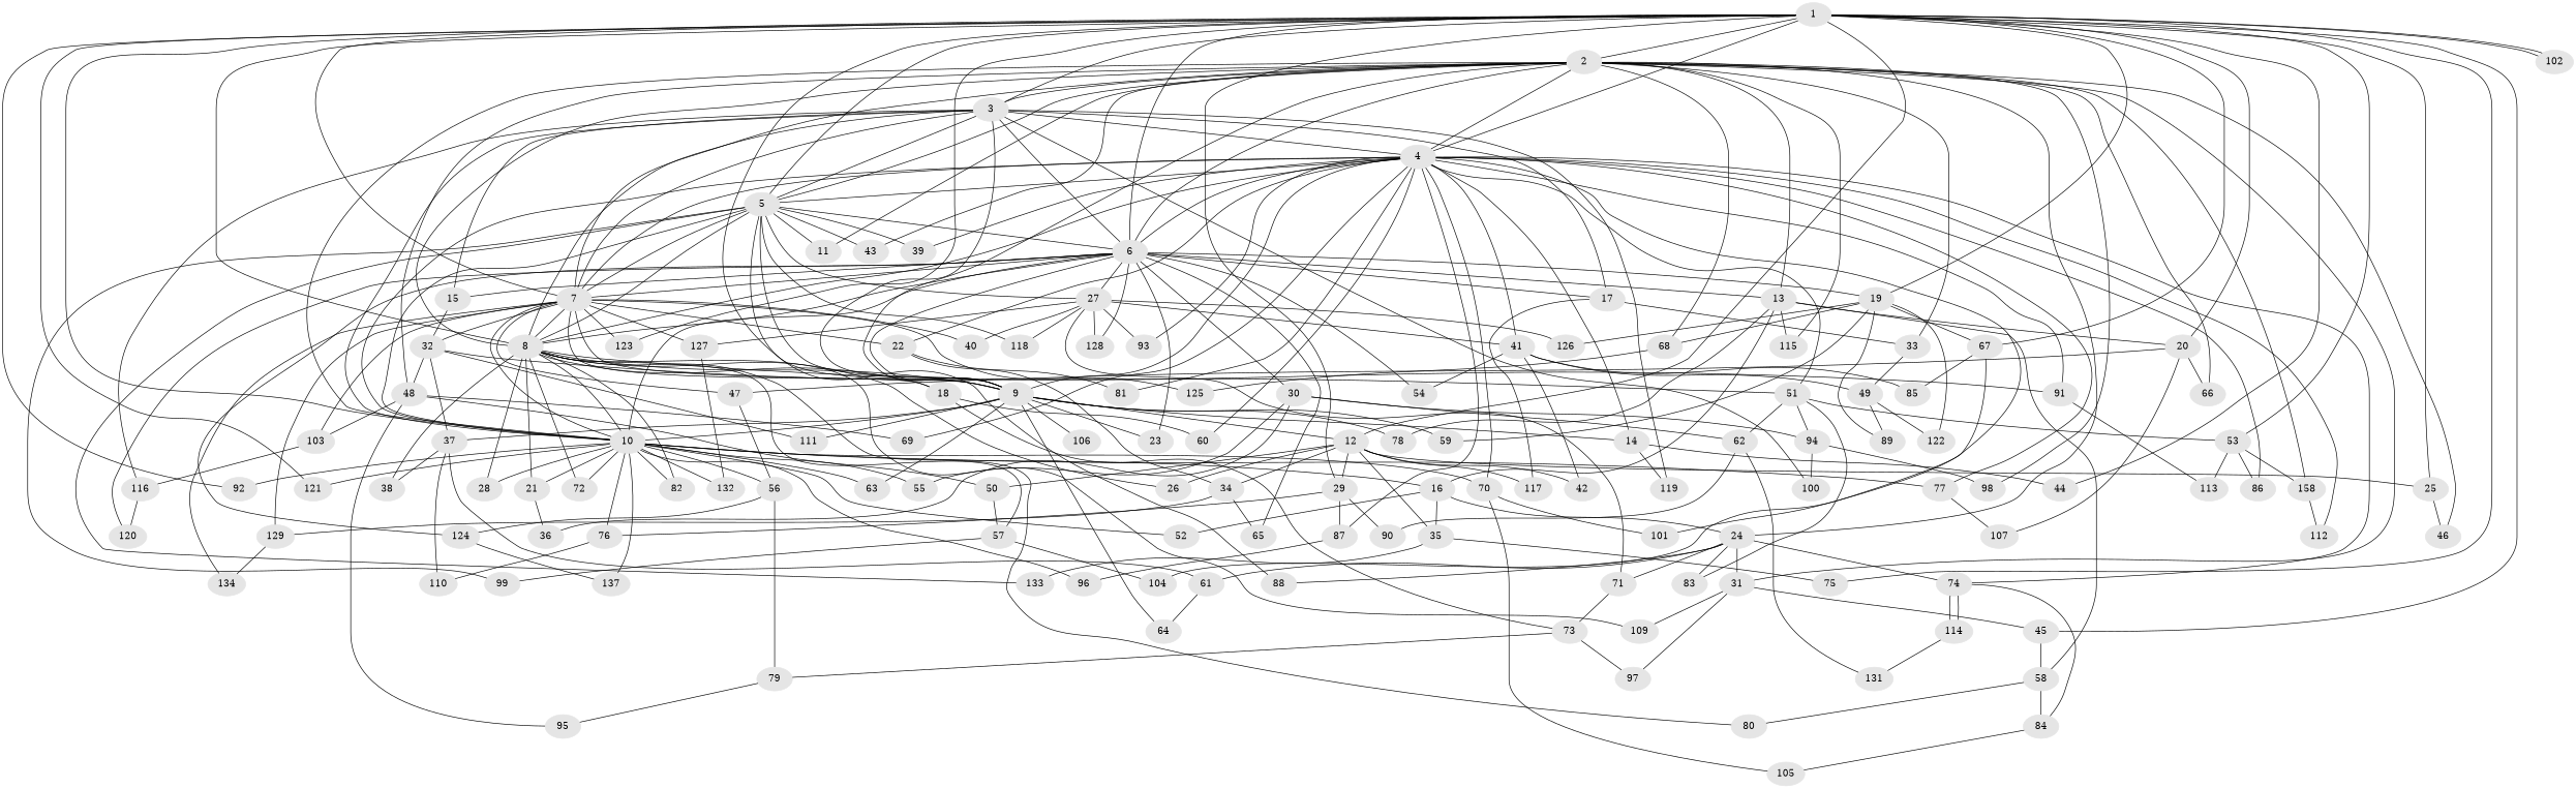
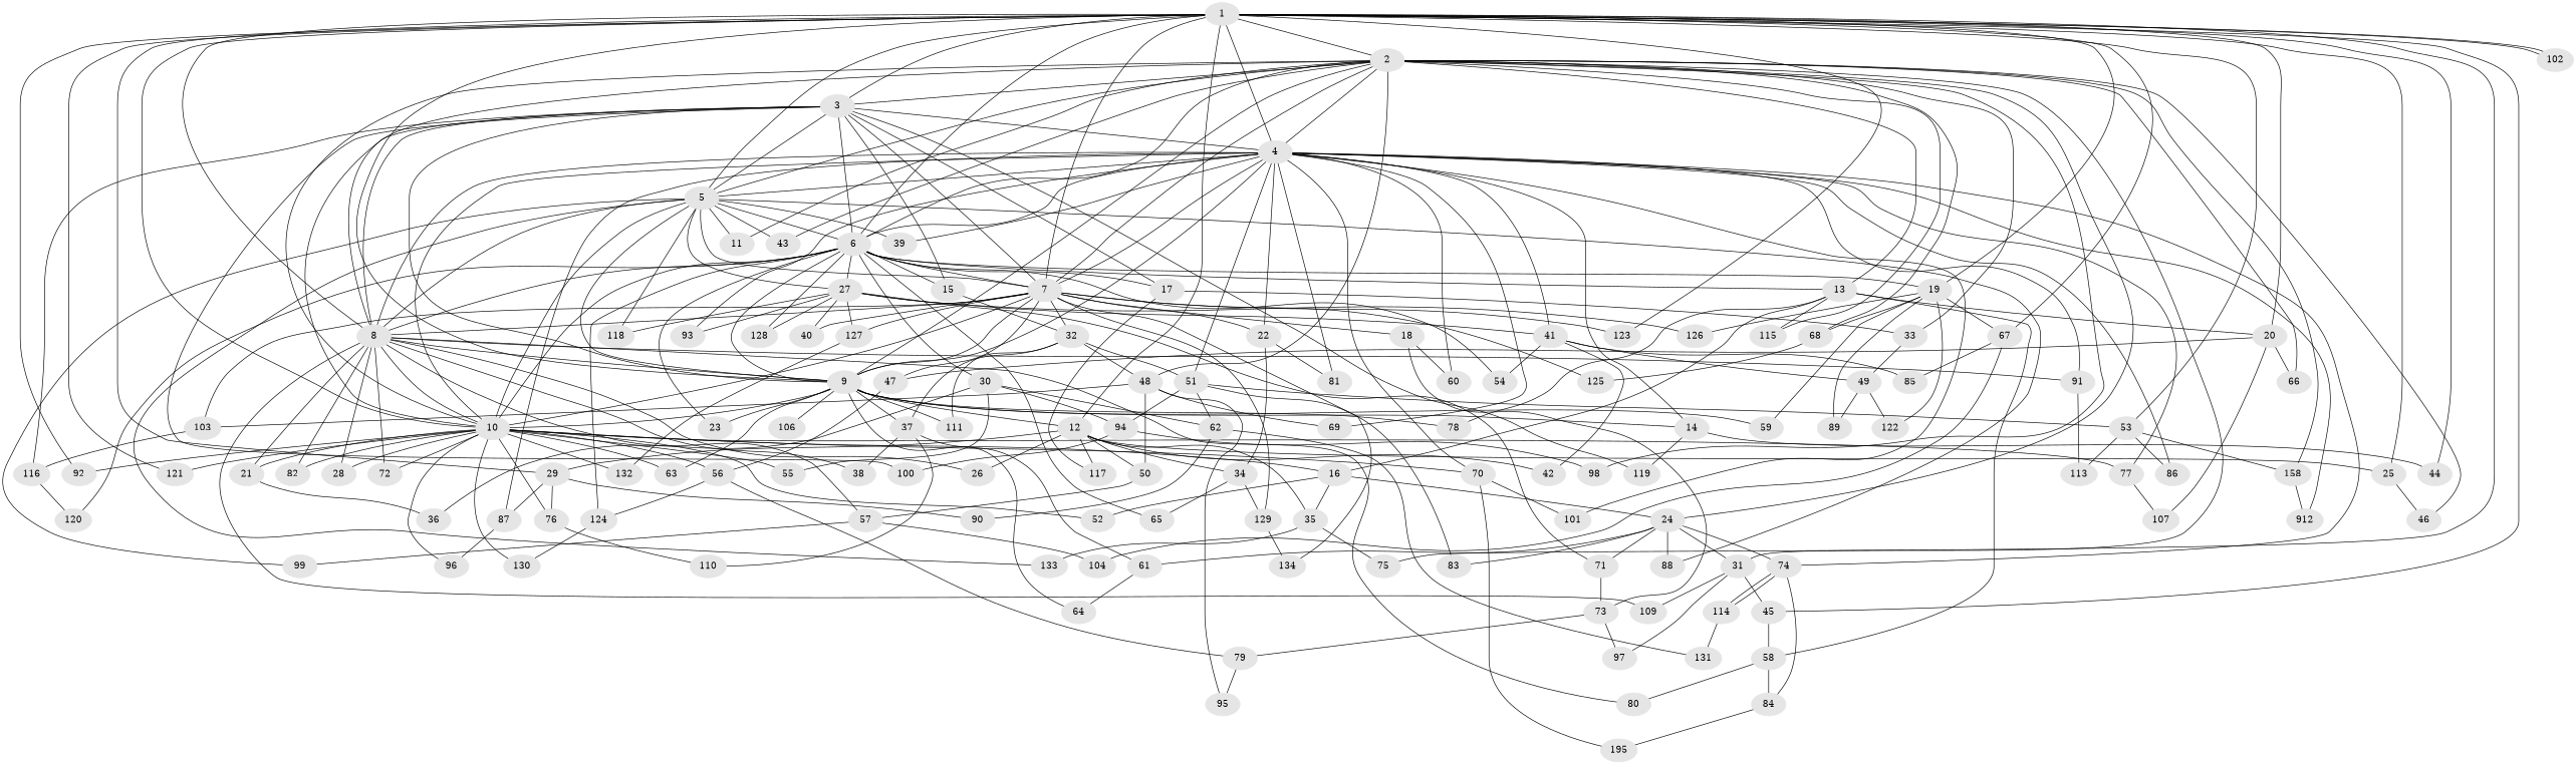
  graph {
    node [color=gray90 style=filled]
    1
    2
    3
    4
    5
    6
    7
    8
    9
    10
    12
    19
    20
    25
    29
    44
    45
    53
    67
    75
    92
    102
    121
    123
    11
    13
    24
    31
    33
    43
    46
    48
    66
    68
    98
    n36 [label=158]
    115
    15
    17
    100
    116
    119
    14
    22
    39
    41
    51
    60
    69
    70
    74
    77
    81
    86
    87
    91
    93
    101
-   112
+   112 [label=912]
    27
    88
    99
    118
    133
    23
    30
    54
    65
    120
    124
    128
    18
    32
    40
    47
    103
    125
    127
    129
    134
    21
    26
    28
    38
    57
    72
    80
    82
    109
    37
    59
    63
    64
    78
    106
    111
    16
    52
    55
    56
    76
    96
-   130 [label=137]
+   130
    132
    34
    35
    42
    50
    117
    89
    122
    126
    107
    90
    58
    113
    85
    104
    61
    71
    83
    97
    49
    95
    62
    94
-   105
+   105 [label=195]
    84
    114
    36
    73
    110
    79
    131
    1 -- 2
    1 -- 3
    1 -- 4
    1 -- 5
    1 -- 6
    1 -- 7
    1 -- 8
    1 -- 9
    1 -- 10
    1 -- 12
    1 -- 19
    1 -- 20
    1 -- 25
    1 -- 29
    1 -- 44
    1 -- 45
    1 -- 53
    1 -- 67
    1 -- 75
    1 -- 92
    1 -- 102
    1 -- 102
    1 -- 121
    1 -- 123
    2 -- 3
    2 -- 4
    2 -- 5
    2 -- 6
    2 -- 7
    2 -- 8
    2 -- 9
    2 -- 10
    2 -- 11
    2 -- 13
    2 -- 24
    2 -- 31
    2 -- 33
    2 -- 43
    2 -- 46
    2 -- 48
    2 -- 66
    2 -- 68
    2 -- 98
    2 -- n36
    2 -- 115
    3 -- 4
    3 -- 5
    3 -- 6
    3 -- 7
    3 -- 8
    3 -- 9
    3 -- 10
    3 -- 15
    3 -- 17
    3 -- 100
    3 -- 116
    3 -- 119
    4 -- 5
    4 -- 6
    4 -- 7
    4 -- 8
    4 -- 9
    4 -- 10
    4 -- 14
    4 -- 22
    4 -- 39
    4 -- 41
    4 -- 51
    4 -- 60
    4 -- 69
    4 -- 70
    4 -- 74
    4 -- 77
    4 -- 81
    4 -- 86
    4 -- 87
    4 -- 91
    4 -- 93
    4 -- 101
    4 -- 112
    5 -- 6
    5 -- 7
    5 -- 8
    5 -- 9
    5 -- 10
    5 -- 11
    5 -- 43
    5 -- 39
    5 -- 27
    5 -- 88
    5 -- 99
    5 -- 118
    5 -- 133
    6 -- 7
    6 -- 8
    6 -- 9
    6 -- 10
    6 -- 19
    6 -- 13
    6 -- 15
    6 -- 17
    6 -- 27
    6 -- 23
    6 -- 30
    6 -- 54
    6 -- 65
    6 -- 120
    6 -- 124
    6 -- 128
    7 -- 8
    7 -- 9
    7 -- 10
    7 -- 123
    7 -- 22
    7 -- 18
    7 -- 32
    7 -- 40
    7 -- 47
    7 -- 103
    7 -- 125
    7 -- 127
    7 -- 129
    7 -- 134
    8 -- 9
    8 -- 10
    8 -- 91
-   8 -- 18
    8 -- 21
    8 -- 26
    8 -- 28
    8 -- 38
    8 -- 57
    8 -- 72
    8 -- 80
    8 -- 82
    8 -- 109
    9 -- 10
    9 -- 12
    9 -- 14
    9 -- 23
    9 -- 37
    9 -- 59
    9 -- 63
    9 -- 64
    9 -- 78
    9 -- 106
    9 -- 111
    10 -- 92
    10 -- 121
    10 -- 70
    10 -- 77
    10 -- 21
    10 -- 28
    10 -- 72
    10 -- 82
    10 -- 63
    10 -- 16
    10 -- 52
    10 -- 55
    10 -- 56
    10 -- 76
    10 -- 96
    10 -- 130
    10 -- 132
    12 -- 25
    12 -- 29
    12 -- 26
    12 -- 34
    12 -- 35
    12 -- 42
    12 -- 50
    12 -- 117
    19 -- 67
    19 -- 68
    19 -- 59
    19 -- 89
    19 -- 122
    19 -- 126
    20 -- 66
    20 -- 47
    20 -- 107
    25 -- 46
    29 -- 87
    29 -- 76
    29 -- 90
    45 -- 58
    53 -- n36
    53 -- 86
    53 -- 113
    67 -- 85
    67 -- 104
    13 -- 20
    13 -- 115
    13 -- 78
    13 -- 16
    13 -- 58
    24 -- 31
    24 -- 74
    24 -- 88
    24 -- 61
    24 -- 71
    24 -- 83
    31 -- 45
    31 -- 109
    31 -- 97
    33 -- 49
    48 -- 69
    48 -- 103
    48 -- 50
    48 -- 95
    68 -- 125
    n36 -- 112
    15 -- 32
    17 -- 33
    17 -- 117
    116 -- 120
    14 -- 44
    14 -- 119
    22 -- 81
    22 -- 34
    41 -- 54
    41 -- 42
    41 -- 85
    41 -- 49
    51 -- 53
    51 -- 83
    51 -- 62
    51 -- 94
    70 -- 101
    70 -- 105
    74 -- 84
    74 -- 114
    74 -- 114
    77 -- 107
    87 -- 96
    91 -- 113
    27 -- 41
    27 -- 93
    27 -- 118
    27 -- 128
    27 -- 40
    27 -- 127
    27 -- 126
    27 -- 71
    30 -- 55
    30 -- 62
    30 -- 94
    30 -- 36
    124 -- 130
    18 -- 60
    18 -- 73
    32 -- 48
    32 -- 51
    32 -- 37
    32 -- 111
    47 -- 56
    103 -- 116
    127 -- 132
    129 -- 134
    21 -- 36
    57 -- 99
    57 -- 104
    37 -- 38
    37 -- 61
    37 -- 110
    16 -- 24
    16 -- 52
    16 -- 35
    56 -- 124
    56 -- 79
    76 -- 110
    34 -- 65
    34 -- 129
    35 -- 75
    35 -- 133
    50 -- 57
    58 -- 80
    58 -- 84
    61 -- 64
    71 -- 73
    49 -- 89
    49 -- 122
    62 -- 90
    62 -- 131
    94 -- 98
    94 -- 100
    84 -- 105
    114 -- 131
    73 -- 97
    73 -- 79
    79 -- 95
  }
